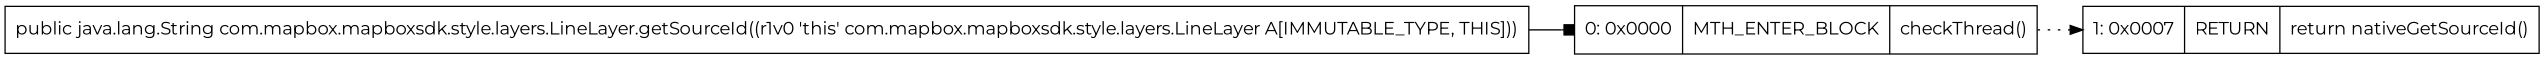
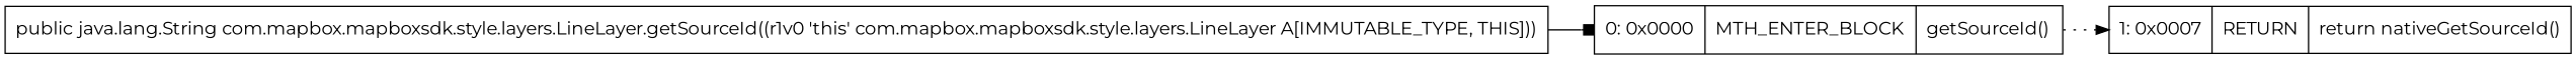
  digraph {
    rankdir=LR
    fontname=Montserrat
    node [shape=record fontname=Montserrat]
    edge [fontname=Montserrat]
-   n1 [label="{0\:\ 0x0000|MTH_ENTER_BLOCK\l|checkThread()\l}"]
+   n1 [label="{0\:\ 0x0000|MTH_ENTER_BLOCK\l|getSourceId()\l}"]
    n2 [label="{1\:\ 0x0007|RETURN\l|return nativeGetSourceId()\l}"]
    n3 [label="{public java.lang.String com.mapbox.mapboxsdk.style.layers.LineLayer.getSourceId((r1v0 'this' com.mapbox.mapboxsdk.style.layers.LineLayer A[IMMUTABLE_TYPE, THIS])) }"]
    n1 -> n2 [style=dotted arrowhead=normal]
    n3 -> n1 [style=solid arrowhead=box]
  }
